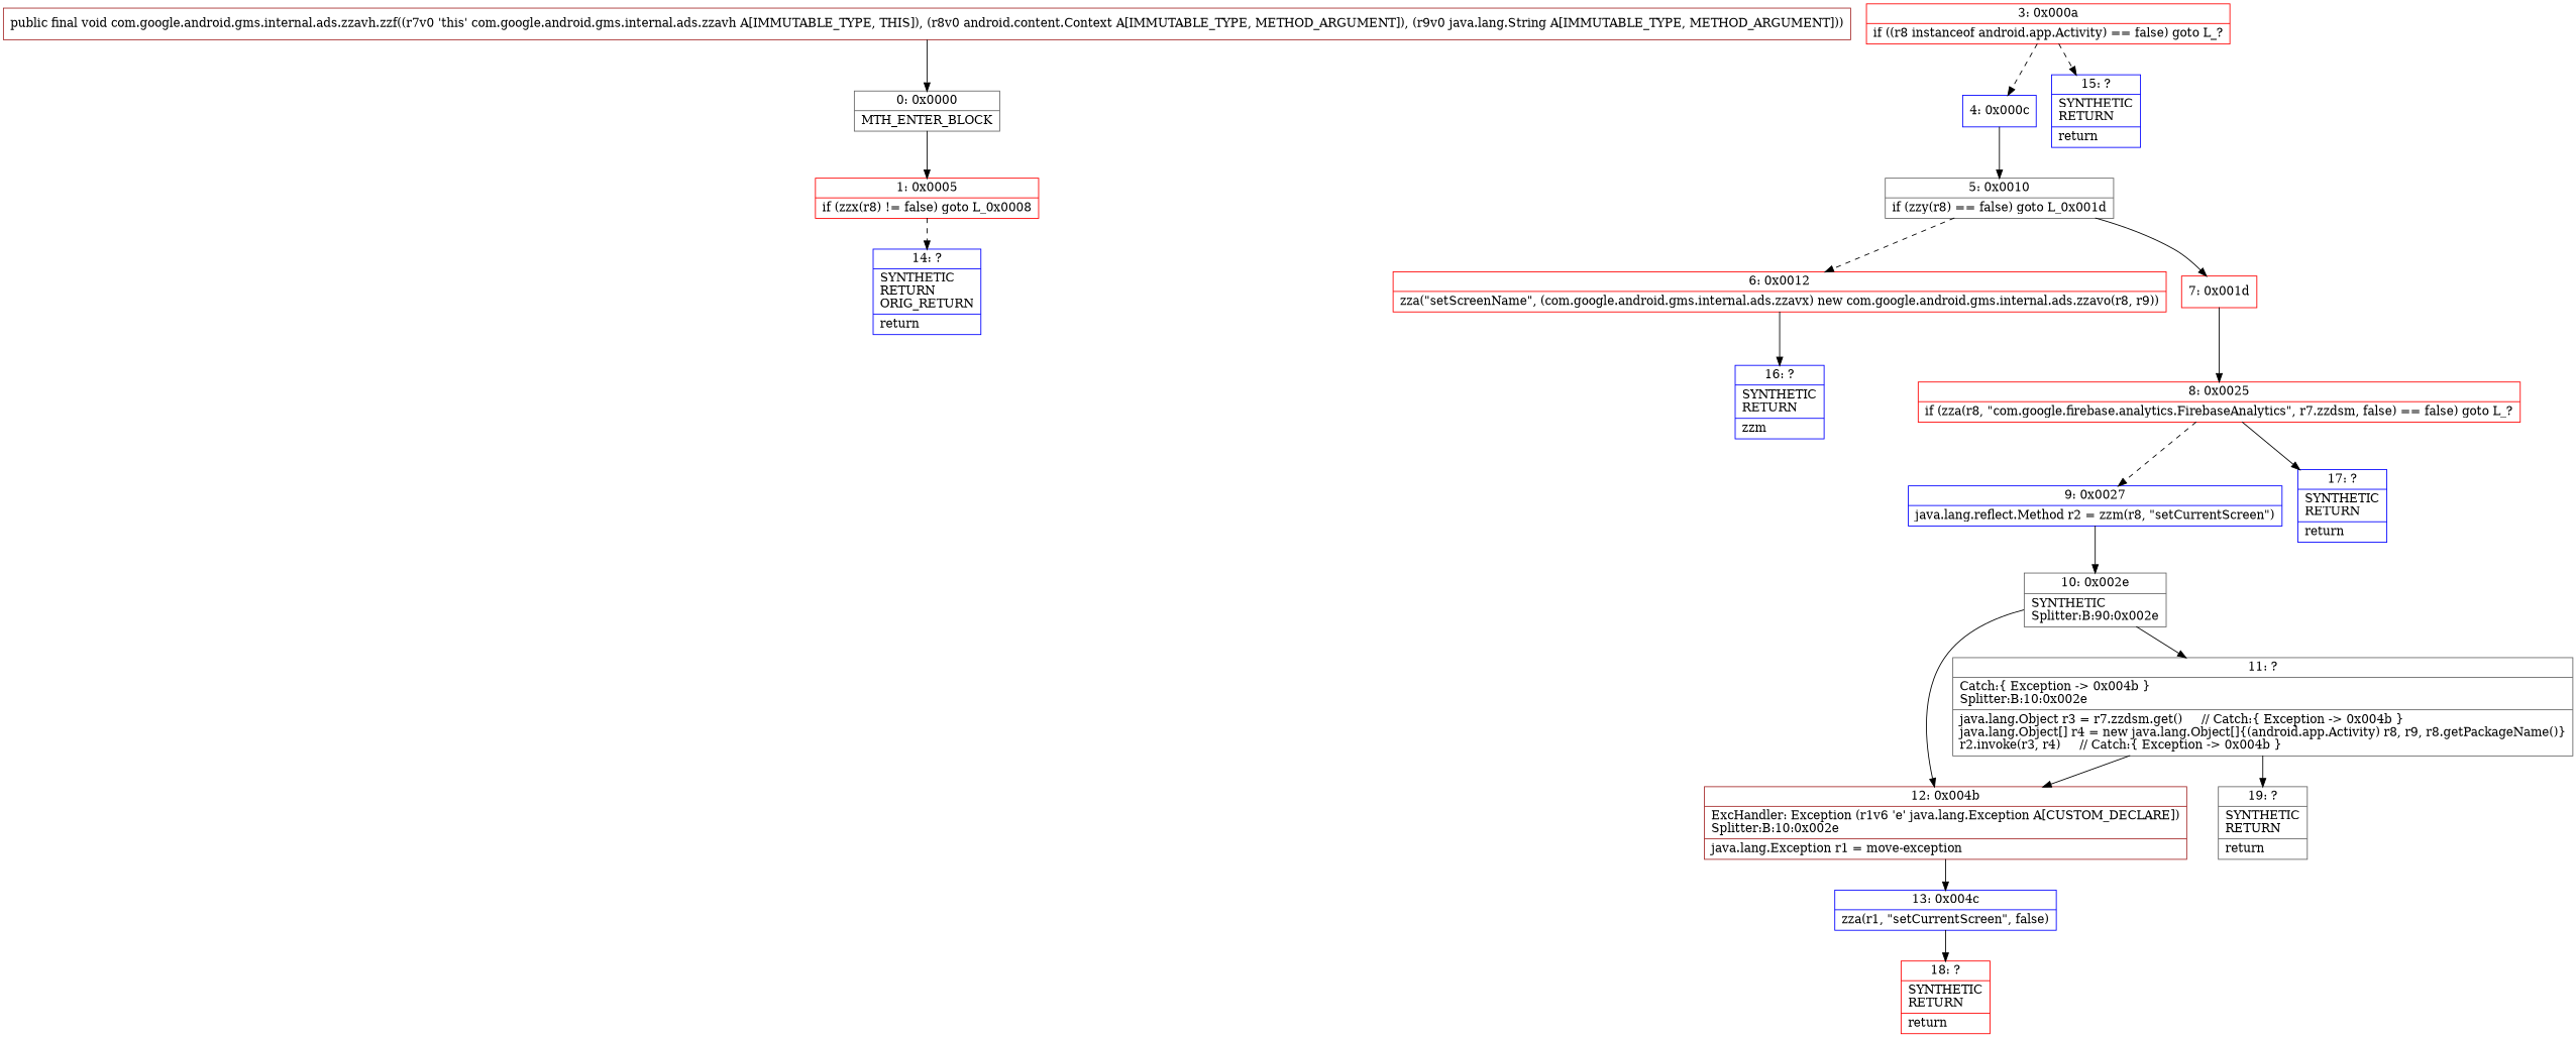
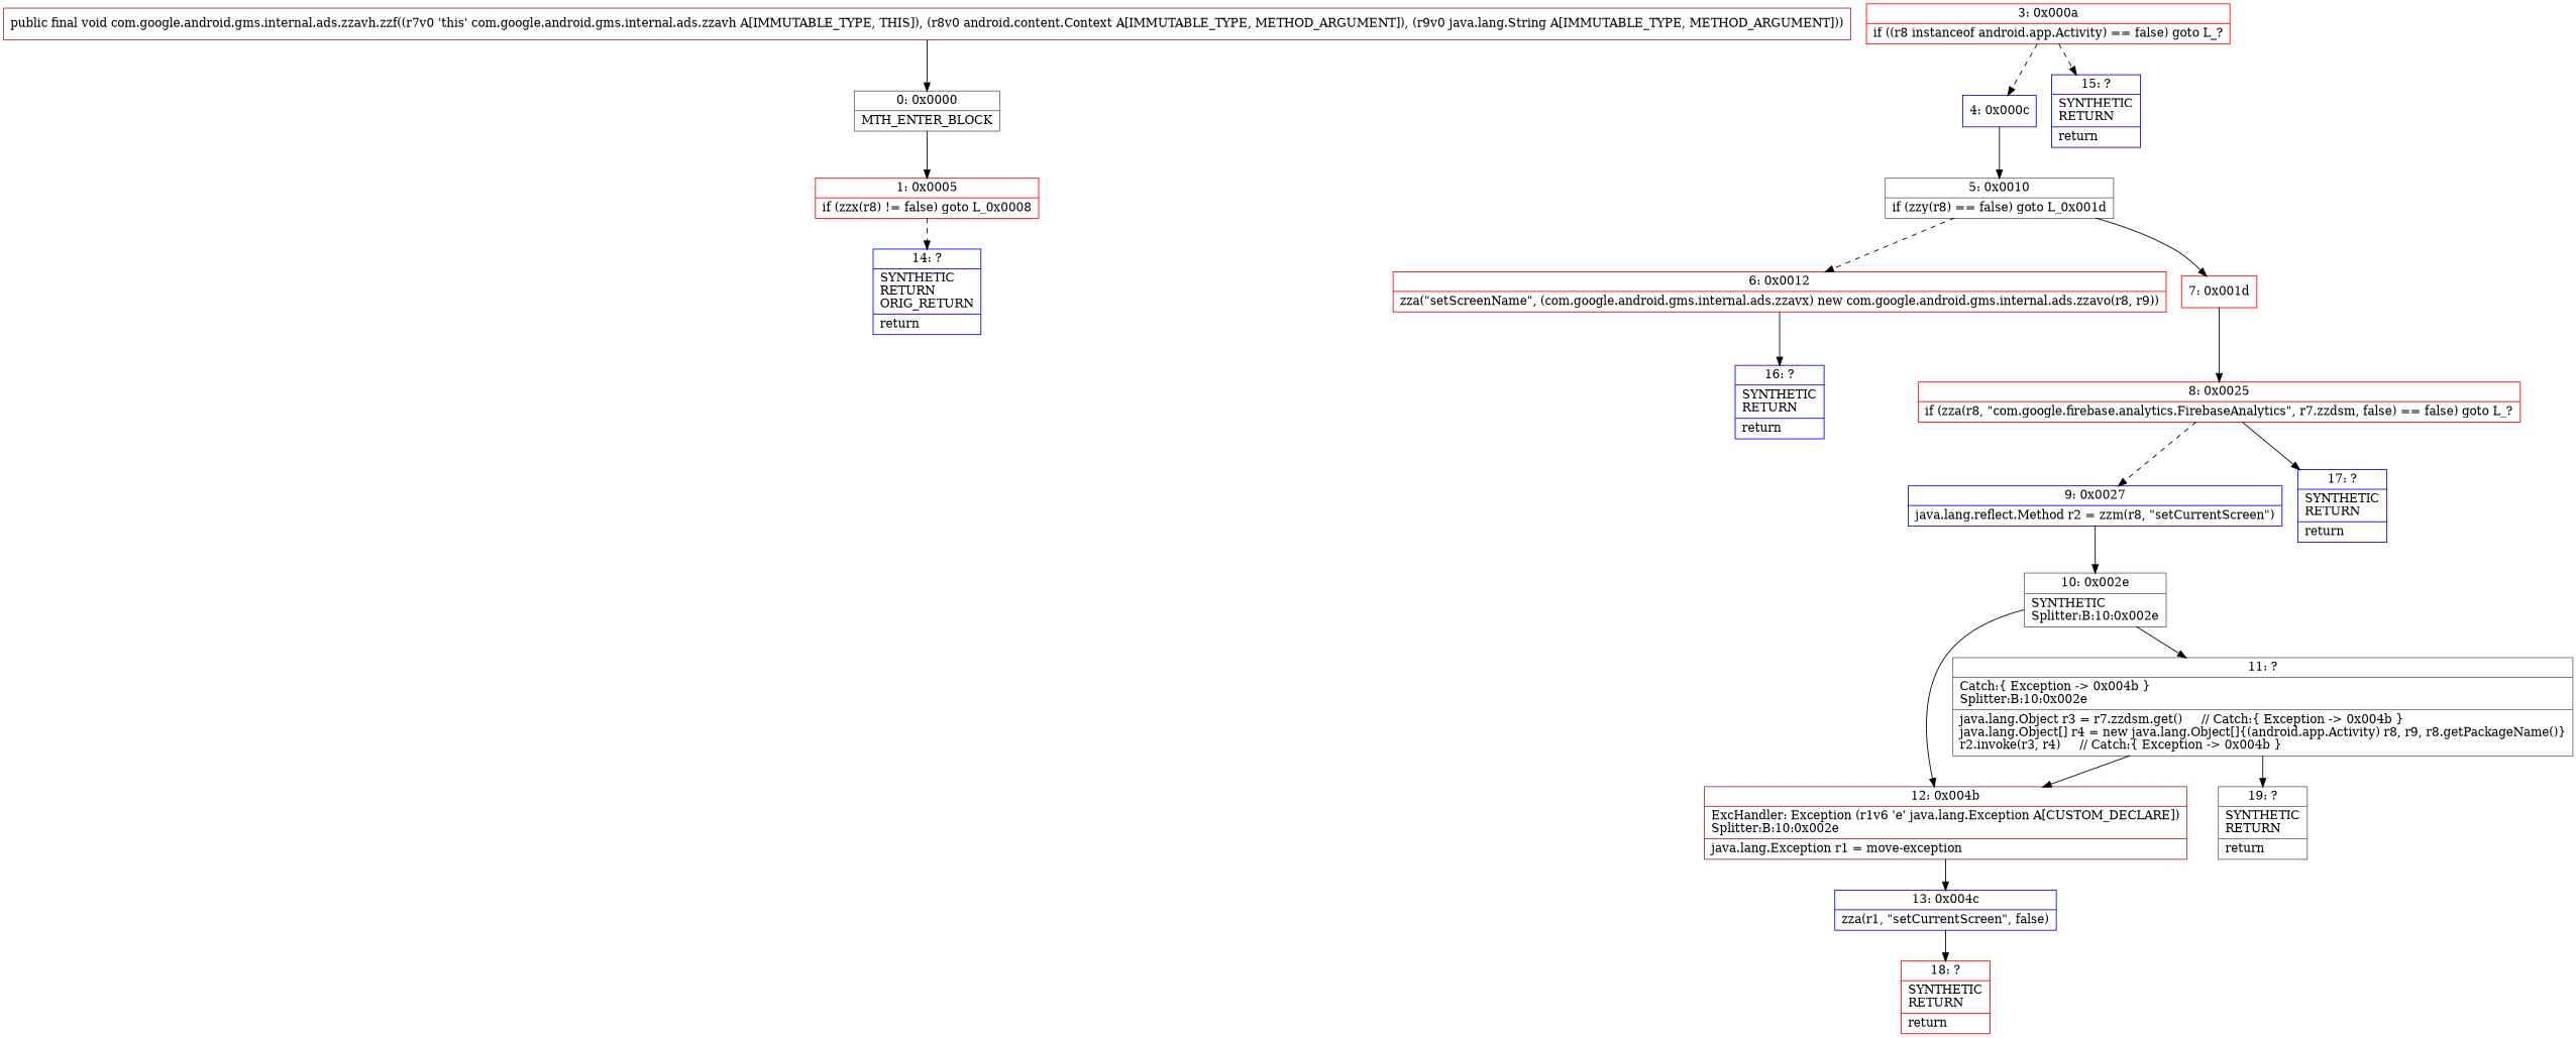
  digraph {
    node [color=blue shape=record]
    n1 [color=gray40 label="{0\:\ 0x0000|MTH_ENTER_BLOCK\l}"]
    n2 [color=red label="{1\:\ 0x0005|if (zzx(r8) != false) goto L_0x0008\l}"]
    n3 [label="{14\:\ ?|SYNTHETIC\lRETURN\lORIG_RETURN\l|return\l}"]
    n4 [color=red label="{3\:\ 0x000a|if ((r8 instanceof android.app.Activity) == false) goto L_?\l}"]
    n5 [label="{4\:\ 0x000c}"]
    n6 [label="{15\:\ ?|SYNTHETIC\lRETURN\l|return\l}"]
    n7 [color=gray40 label="{5\:\ 0x0010|if (zzy(r8) == false) goto L_0x001d\l}"]
    n8 [color=red label="{6\:\ 0x0012|zza(\"setScreenName\", (com.google.android.gms.internal.ads.zzavx) new com.google.android.gms.internal.ads.zzavo(r8, r9))\l}"]
    n9 [color=red label="{7\:\ 0x001d}"]
-   n10 [label="{16\:\ ?|SYNTHETIC\lRETURN\l|zzm\l}"]
+   n10 [label="{16\:\ ?|SYNTHETIC\lRETURN\l|return\l}"]
    n11 [color=red label="{8\:\ 0x0025|if (zza(r8, \"com.google.firebase.analytics.FirebaseAnalytics\", r7.zzdsm, false) == false) goto L_?\l}"]
    n12 [label="{9\:\ 0x0027|java.lang.reflect.Method r2 = zzm(r8, \"setCurrentScreen\")\l}"]
    n13 [label="{17\:\ ?|SYNTHETIC\lRETURN\l|return\l}"]
-   n14 [color=gray40 label="{10\:\ 0x002e|SYNTHETIC\lSplitter:B:90:0x002e\l}"]
+   n14 [color=gray40 label="{10\:\ 0x002e|SYNTHETIC\lSplitter:B:10:0x002e\l}"]
    n15 [color=gray40 label="{11\:\ ?|Catch:\{ Exception \-\> 0x004b \}\lSplitter:B:10:0x002e\l|java.lang.Object r3 = r7.zzdsm.get()     \/\/ Catch:\{ Exception \-\> 0x004b \}\ljava.lang.Object[] r4 = new java.lang.Object[]\{(android.app.Activity) r8, r9, r8.getPackageName()\}\lr2.invoke(r3, r4)     \/\/ Catch:\{ Exception \-\> 0x004b \}\l}"]
    n16 [color=brown label="{12\:\ 0x004b|ExcHandler: Exception (r1v6 'e' java.lang.Exception A[CUSTOM_DECLARE])\lSplitter:B:10:0x002e\l|java.lang.Exception r1 = move\-exception\l}"]
    n17 [color=gray40 label="{19\:\ ?|SYNTHETIC\lRETURN\l|return\l}"]
    n18 [label="{13\:\ 0x004c|zza(r1, \"setCurrentScreen\", false)\l}"]
    n19 [color=red label="{18\:\ ?|SYNTHETIC\lRETURN\l|return\l}"]
    n20 [color=brown label="{public final void com.google.android.gms.internal.ads.zzavh.zzf((r7v0 'this' com.google.android.gms.internal.ads.zzavh A[IMMUTABLE_TYPE, THIS]), (r8v0 android.content.Context A[IMMUTABLE_TYPE, METHOD_ARGUMENT]), (r9v0 java.lang.String A[IMMUTABLE_TYPE, METHOD_ARGUMENT])) }"]
    n1 -> n2
    n2 -> n3 [style=dashed]
    n4 -> n5 [style=dashed]
    n4 -> n6 [style=dashed]
    n5 -> n7
    n7 -> n8 [style=dashed]
    n7 -> n9
    n8 -> n10
    n9 -> n11
    n11 -> n12 [style=dashed]
    n11 -> n13
    n12 -> n14
    n14 -> n15
    n14 -> n16
    n15 -> n16
    n15 -> n17
    n16 -> n18
    n18 -> n19
    n20 -> n1
  }
